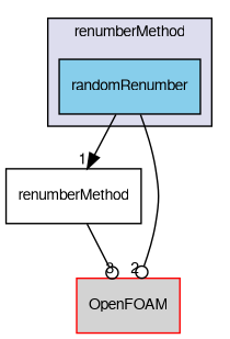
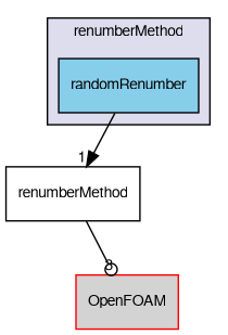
  digraph {
    compound=true
    node [fontname=FreeSans fontsize=10 shape=box style=filled]
    edge [arrowhead=odot labeldistance=1.5 labelfontname=FreeSans labelfontsize=10 style=solid]
    n1 [fillcolor=skyblue label=randomRenumber pencolor=black]
    n2 [fillcolor=white label=renumberMethod]
    n3 [color=red fillcolor=lightgrey label=OpenFOAM]
    subgraph cluster_1 {
      bgcolor="#ddddee"
      fontname=FreeSans
      fontsize=10
      label=renumberMethod
      pencolor=black
      n1
    }
    n1 -> n2 [arrowhead=normal headlabel=1]
-   n1 -> n3 [headlabel=2]
    n2 -> n3 [headlabel=3]
  }
